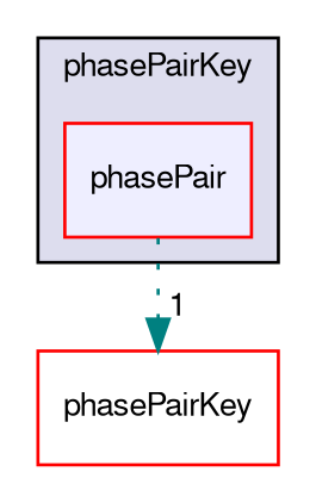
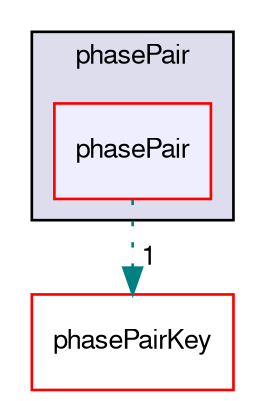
  digraph {
    compound=true
    node [fontname=FreeSans fontsize=10 shape=box color=red]
    n1 [fillcolor="#eeeeff" label=phasePair pencolor=black style=filled]
    n2 [label=phasePairKey]
    subgraph cluster_1 {
      bgcolor="#ddddee"
      fontname=FreeSans
      fontsize=10
-     label=phasePairKey
+     label=phasePair
      pencolor=black
      n1
    }
    n1 -> n2 [headlabel=1 labeldistance=1.5 labelfontname=FreeSans labelfontsize=10 color=teal style=dotted]
  }
